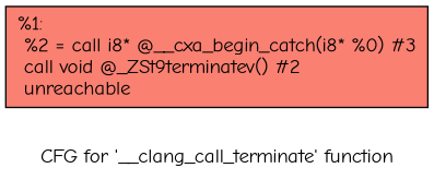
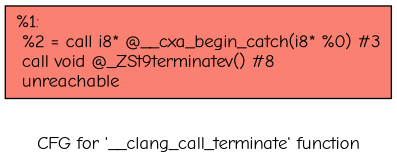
  digraph {
    label="CFG for '__clang_call_terminate' function"
    fontname="Comic Neue"
-   n1 [label="{%1:\l  %2 = call i8* @__cxa_begin_catch(i8* %0) #3\l  call void @_ZSt9terminatev() #2\l  unreachable\l}" shape=record style=filled fillcolor=salmon fontname="Comic Neue"]
+   n1 [label="{%1:\l  %2 = call i8* @__cxa_begin_catch(i8* %0) #3\l  call void @_ZSt9terminatev() #8\l  unreachable\l}" shape=record style=filled fillcolor=salmon fontname="Comic Neue"]
  }
